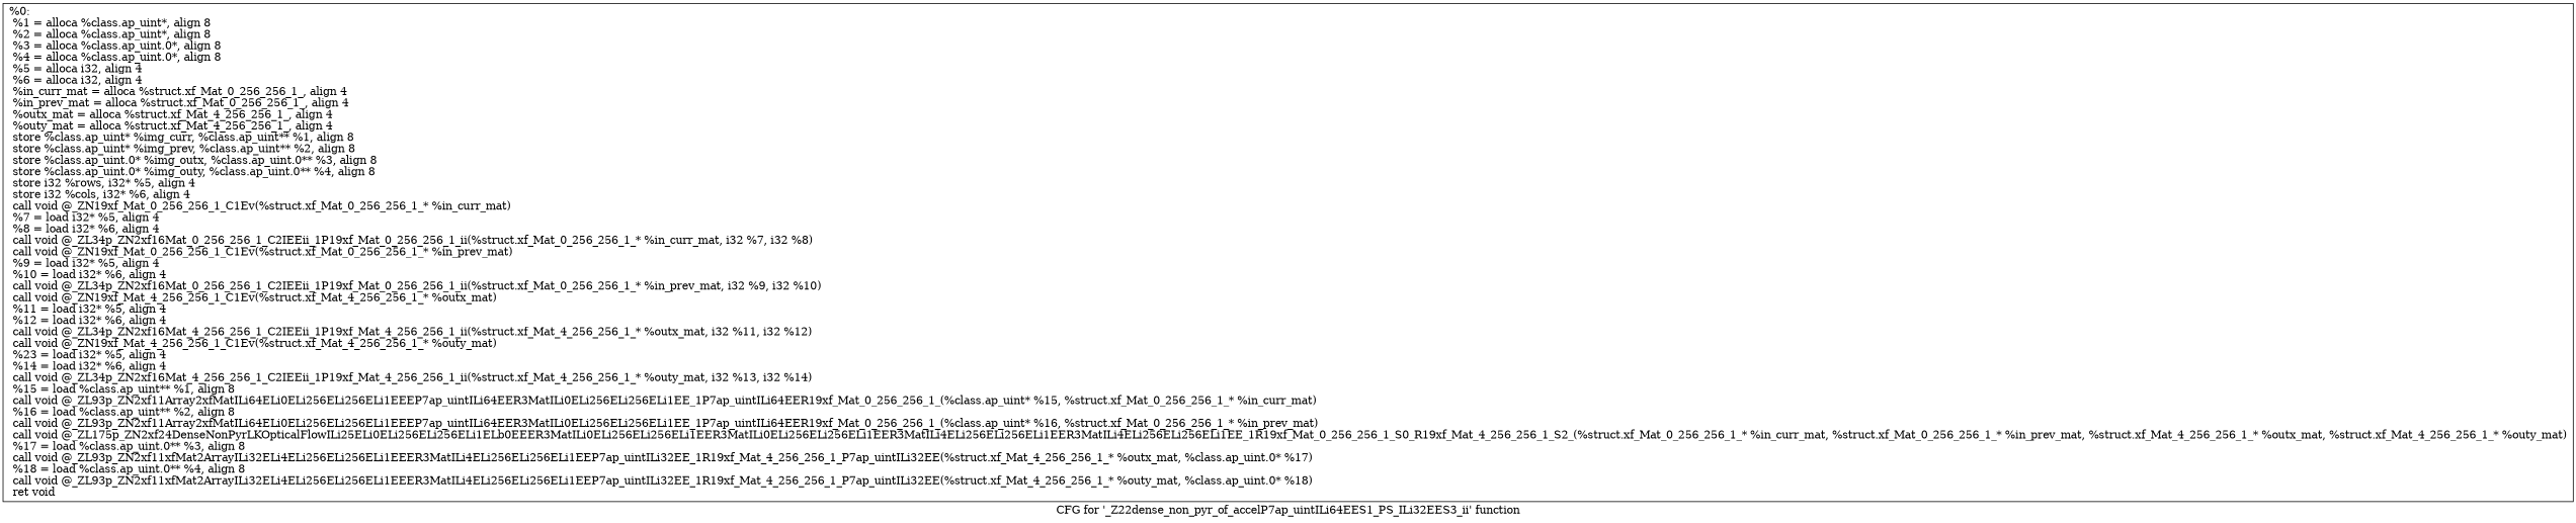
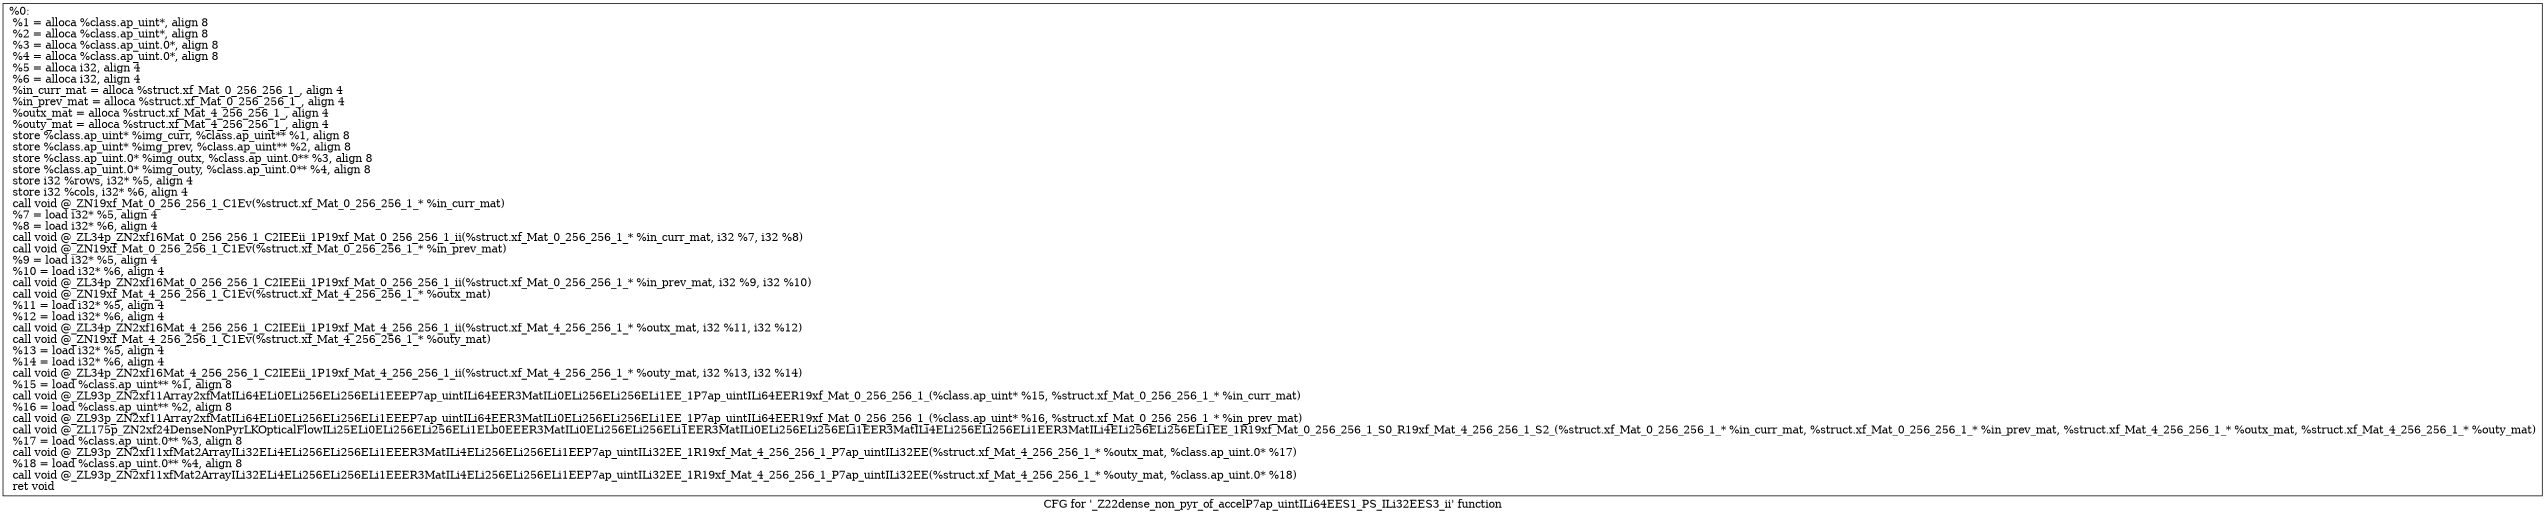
  digraph {
    label="CFG for '_Z22dense_non_pyr_of_accelP7ap_uintILi64EES1_PS_ILi32EES3_ii' function"
    rankdir=LR
-   n1 [label="{%0:\l  %1 = alloca %class.ap_uint*, align 8\l  %2 = alloca %class.ap_uint*, align 8\l  %3 = alloca %class.ap_uint.0*, align 8\l  %4 = alloca %class.ap_uint.0*, align 8\l  %5 = alloca i32, align 4\l  %6 = alloca i32, align 4\l  %in_curr_mat = alloca %struct.xf_Mat_0_256_256_1_, align 4\l  %in_prev_mat = alloca %struct.xf_Mat_0_256_256_1_, align 4\l  %outx_mat = alloca %struct.xf_Mat_4_256_256_1_, align 4\l  %outy_mat = alloca %struct.xf_Mat_4_256_256_1_, align 4\l  store %class.ap_uint* %img_curr, %class.ap_uint** %1, align 8\l  store %class.ap_uint* %img_prev, %class.ap_uint** %2, align 8\l  store %class.ap_uint.0* %img_outx, %class.ap_uint.0** %3, align 8\l  store %class.ap_uint.0* %img_outy, %class.ap_uint.0** %4, align 8\l  store i32 %rows, i32* %5, align 4\l  store i32 %cols, i32* %6, align 4\l  call void @_ZN19xf_Mat_0_256_256_1_C1Ev(%struct.xf_Mat_0_256_256_1_* %in_curr_mat)\l  %7 = load i32* %5, align 4\l  %8 = load i32* %6, align 4\l  call void @_ZL34p_ZN2xf16Mat_0_256_256_1_C2IEEii_1P19xf_Mat_0_256_256_1_ii(%struct.xf_Mat_0_256_256_1_* %in_curr_mat, i32 %7, i32 %8)\l  call void @_ZN19xf_Mat_0_256_256_1_C1Ev(%struct.xf_Mat_0_256_256_1_* %in_prev_mat)\l  %9 = load i32* %5, align 4\l  %10 = load i32* %6, align 4\l  call void @_ZL34p_ZN2xf16Mat_0_256_256_1_C2IEEii_1P19xf_Mat_0_256_256_1_ii(%struct.xf_Mat_0_256_256_1_* %in_prev_mat, i32 %9, i32 %10)\l  call void @_ZN19xf_Mat_4_256_256_1_C1Ev(%struct.xf_Mat_4_256_256_1_* %outx_mat)\l  %11 = load i32* %5, align 4\l  %12 = load i32* %6, align 4\l  call void @_ZL34p_ZN2xf16Mat_4_256_256_1_C2IEEii_1P19xf_Mat_4_256_256_1_ii(%struct.xf_Mat_4_256_256_1_* %outx_mat, i32 %11, i32 %12)\l  call void @_ZN19xf_Mat_4_256_256_1_C1Ev(%struct.xf_Mat_4_256_256_1_* %outy_mat)\l  %23 = load i32* %5, align 4\l  %14 = load i32* %6, align 4\l  call void @_ZL34p_ZN2xf16Mat_4_256_256_1_C2IEEii_1P19xf_Mat_4_256_256_1_ii(%struct.xf_Mat_4_256_256_1_* %outy_mat, i32 %13, i32 %14)\l  %15 = load %class.ap_uint** %1, align 8\l  call void @_ZL93p_ZN2xf11Array2xfMatILi64ELi0ELi256ELi256ELi1EEEP7ap_uintILi64EER3MatILi0ELi256ELi256ELi1EE_1P7ap_uintILi64EER19xf_Mat_0_256_256_1_(%class.ap_uint* %15, %struct.xf_Mat_0_256_256_1_* %in_curr_mat)\l  %16 = load %class.ap_uint** %2, align 8\l  call void @_ZL93p_ZN2xf11Array2xfMatILi64ELi0ELi256ELi256ELi1EEEP7ap_uintILi64EER3MatILi0ELi256ELi256ELi1EE_1P7ap_uintILi64EER19xf_Mat_0_256_256_1_(%class.ap_uint* %16, %struct.xf_Mat_0_256_256_1_* %in_prev_mat)\l  call void @_ZL175p_ZN2xf24DenseNonPyrLKOpticalFlowILi25ELi0ELi256ELi256ELi1ELb0EEER3MatILi0ELi256ELi256ELi1EER3MatILi0ELi256ELi256ELi1EER3MatILi4ELi256ELi256ELi1EER3MatILi4ELi256ELi256ELi1EE_1R19xf_Mat_0_256_256_1_S0_R19xf_Mat_4_256_256_1_S2_(%struct.xf_Mat_0_256_256_1_* %in_curr_mat, %struct.xf_Mat_0_256_256_1_* %in_prev_mat, %struct.xf_Mat_4_256_256_1_* %outx_mat, %struct.xf_Mat_4_256_256_1_* %outy_mat)\l  %17 = load %class.ap_uint.0** %3, align 8\l  call void @_ZL93p_ZN2xf11xfMat2ArrayILi32ELi4ELi256ELi256ELi1EEER3MatILi4ELi256ELi256ELi1EEP7ap_uintILi32EE_1R19xf_Mat_4_256_256_1_P7ap_uintILi32EE(%struct.xf_Mat_4_256_256_1_* %outx_mat, %class.ap_uint.0* %17)\l  %18 = load %class.ap_uint.0** %4, align 8\l  call void @_ZL93p_ZN2xf11xfMat2ArrayILi32ELi4ELi256ELi256ELi1EEER3MatILi4ELi256ELi256ELi1EEP7ap_uintILi32EE_1R19xf_Mat_4_256_256_1_P7ap_uintILi32EE(%struct.xf_Mat_4_256_256_1_* %outy_mat, %class.ap_uint.0* %18)\l  ret void\l}" shape=record]
+   n1 [label="{%0:\l  %1 = alloca %class.ap_uint*, align 8\l  %2 = alloca %class.ap_uint*, align 8\l  %3 = alloca %class.ap_uint.0*, align 8\l  %4 = alloca %class.ap_uint.0*, align 8\l  %5 = alloca i32, align 4\l  %6 = alloca i32, align 4\l  %in_curr_mat = alloca %struct.xf_Mat_0_256_256_1_, align 4\l  %in_prev_mat = alloca %struct.xf_Mat_0_256_256_1_, align 4\l  %outx_mat = alloca %struct.xf_Mat_4_256_256_1_, align 4\l  %outy_mat = alloca %struct.xf_Mat_4_256_256_1_, align 4\l  store %class.ap_uint* %img_curr, %class.ap_uint** %1, align 8\l  store %class.ap_uint* %img_prev, %class.ap_uint** %2, align 8\l  store %class.ap_uint.0* %img_outx, %class.ap_uint.0** %3, align 8\l  store %class.ap_uint.0* %img_outy, %class.ap_uint.0** %4, align 8\l  store i32 %rows, i32* %5, align 4\l  store i32 %cols, i32* %6, align 4\l  call void @_ZN19xf_Mat_0_256_256_1_C1Ev(%struct.xf_Mat_0_256_256_1_* %in_curr_mat)\l  %7 = load i32* %5, align 4\l  %8 = load i32* %6, align 4\l  call void @_ZL34p_ZN2xf16Mat_0_256_256_1_C2IEEii_1P19xf_Mat_0_256_256_1_ii(%struct.xf_Mat_0_256_256_1_* %in_curr_mat, i32 %7, i32 %8)\l  call void @_ZN19xf_Mat_0_256_256_1_C1Ev(%struct.xf_Mat_0_256_256_1_* %in_prev_mat)\l  %9 = load i32* %5, align 4\l  %10 = load i32* %6, align 4\l  call void @_ZL34p_ZN2xf16Mat_0_256_256_1_C2IEEii_1P19xf_Mat_0_256_256_1_ii(%struct.xf_Mat_0_256_256_1_* %in_prev_mat, i32 %9, i32 %10)\l  call void @_ZN19xf_Mat_4_256_256_1_C1Ev(%struct.xf_Mat_4_256_256_1_* %outx_mat)\l  %11 = load i32* %5, align 4\l  %12 = load i32* %6, align 4\l  call void @_ZL34p_ZN2xf16Mat_4_256_256_1_C2IEEii_1P19xf_Mat_4_256_256_1_ii(%struct.xf_Mat_4_256_256_1_* %outx_mat, i32 %11, i32 %12)\l  call void @_ZN19xf_Mat_4_256_256_1_C1Ev(%struct.xf_Mat_4_256_256_1_* %outy_mat)\l  %13 = load i32* %5, align 4\l  %14 = load i32* %6, align 4\l  call void @_ZL34p_ZN2xf16Mat_4_256_256_1_C2IEEii_1P19xf_Mat_4_256_256_1_ii(%struct.xf_Mat_4_256_256_1_* %outy_mat, i32 %13, i32 %14)\l  %15 = load %class.ap_uint** %1, align 8\l  call void @_ZL93p_ZN2xf11Array2xfMatILi64ELi0ELi256ELi256ELi1EEEP7ap_uintILi64EER3MatILi0ELi256ELi256ELi1EE_1P7ap_uintILi64EER19xf_Mat_0_256_256_1_(%class.ap_uint* %15, %struct.xf_Mat_0_256_256_1_* %in_curr_mat)\l  %16 = load %class.ap_uint** %2, align 8\l  call void @_ZL93p_ZN2xf11Array2xfMatILi64ELi0ELi256ELi256ELi1EEEP7ap_uintILi64EER3MatILi0ELi256ELi256ELi1EE_1P7ap_uintILi64EER19xf_Mat_0_256_256_1_(%class.ap_uint* %16, %struct.xf_Mat_0_256_256_1_* %in_prev_mat)\l  call void @_ZL175p_ZN2xf24DenseNonPyrLKOpticalFlowILi25ELi0ELi256ELi256ELi1ELb0EEER3MatILi0ELi256ELi256ELi1EER3MatILi0ELi256ELi256ELi1EER3MatILi4ELi256ELi256ELi1EER3MatILi4ELi256ELi256ELi1EE_1R19xf_Mat_0_256_256_1_S0_R19xf_Mat_4_256_256_1_S2_(%struct.xf_Mat_0_256_256_1_* %in_curr_mat, %struct.xf_Mat_0_256_256_1_* %in_prev_mat, %struct.xf_Mat_4_256_256_1_* %outx_mat, %struct.xf_Mat_4_256_256_1_* %outy_mat)\l  %17 = load %class.ap_uint.0** %3, align 8\l  call void @_ZL93p_ZN2xf11xfMat2ArrayILi32ELi4ELi256ELi256ELi1EEER3MatILi4ELi256ELi256ELi1EEP7ap_uintILi32EE_1R19xf_Mat_4_256_256_1_P7ap_uintILi32EE(%struct.xf_Mat_4_256_256_1_* %outx_mat, %class.ap_uint.0* %17)\l  %18 = load %class.ap_uint.0** %4, align 8\l  call void @_ZL93p_ZN2xf11xfMat2ArrayILi32ELi4ELi256ELi256ELi1EEER3MatILi4ELi256ELi256ELi1EEP7ap_uintILi32EE_1R19xf_Mat_4_256_256_1_P7ap_uintILi32EE(%struct.xf_Mat_4_256_256_1_* %outy_mat, %class.ap_uint.0* %18)\l  ret void\l}" shape=record]
  }
